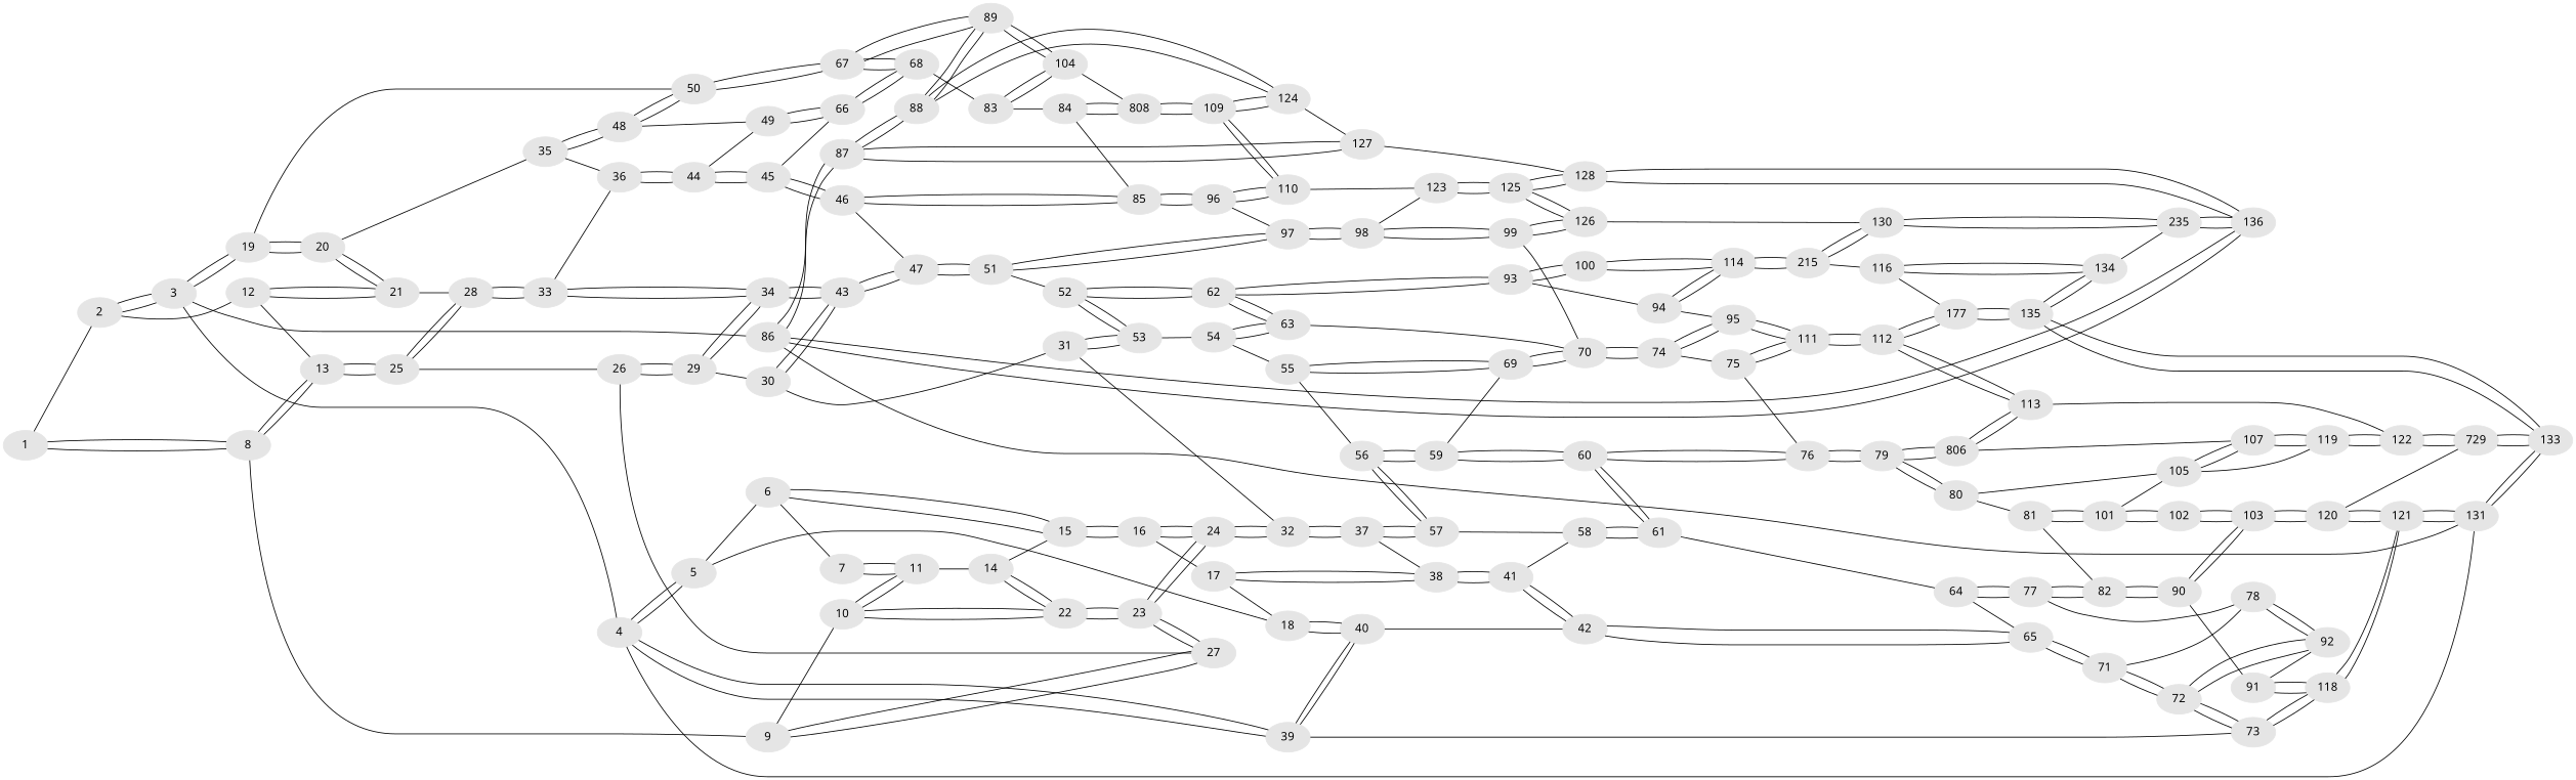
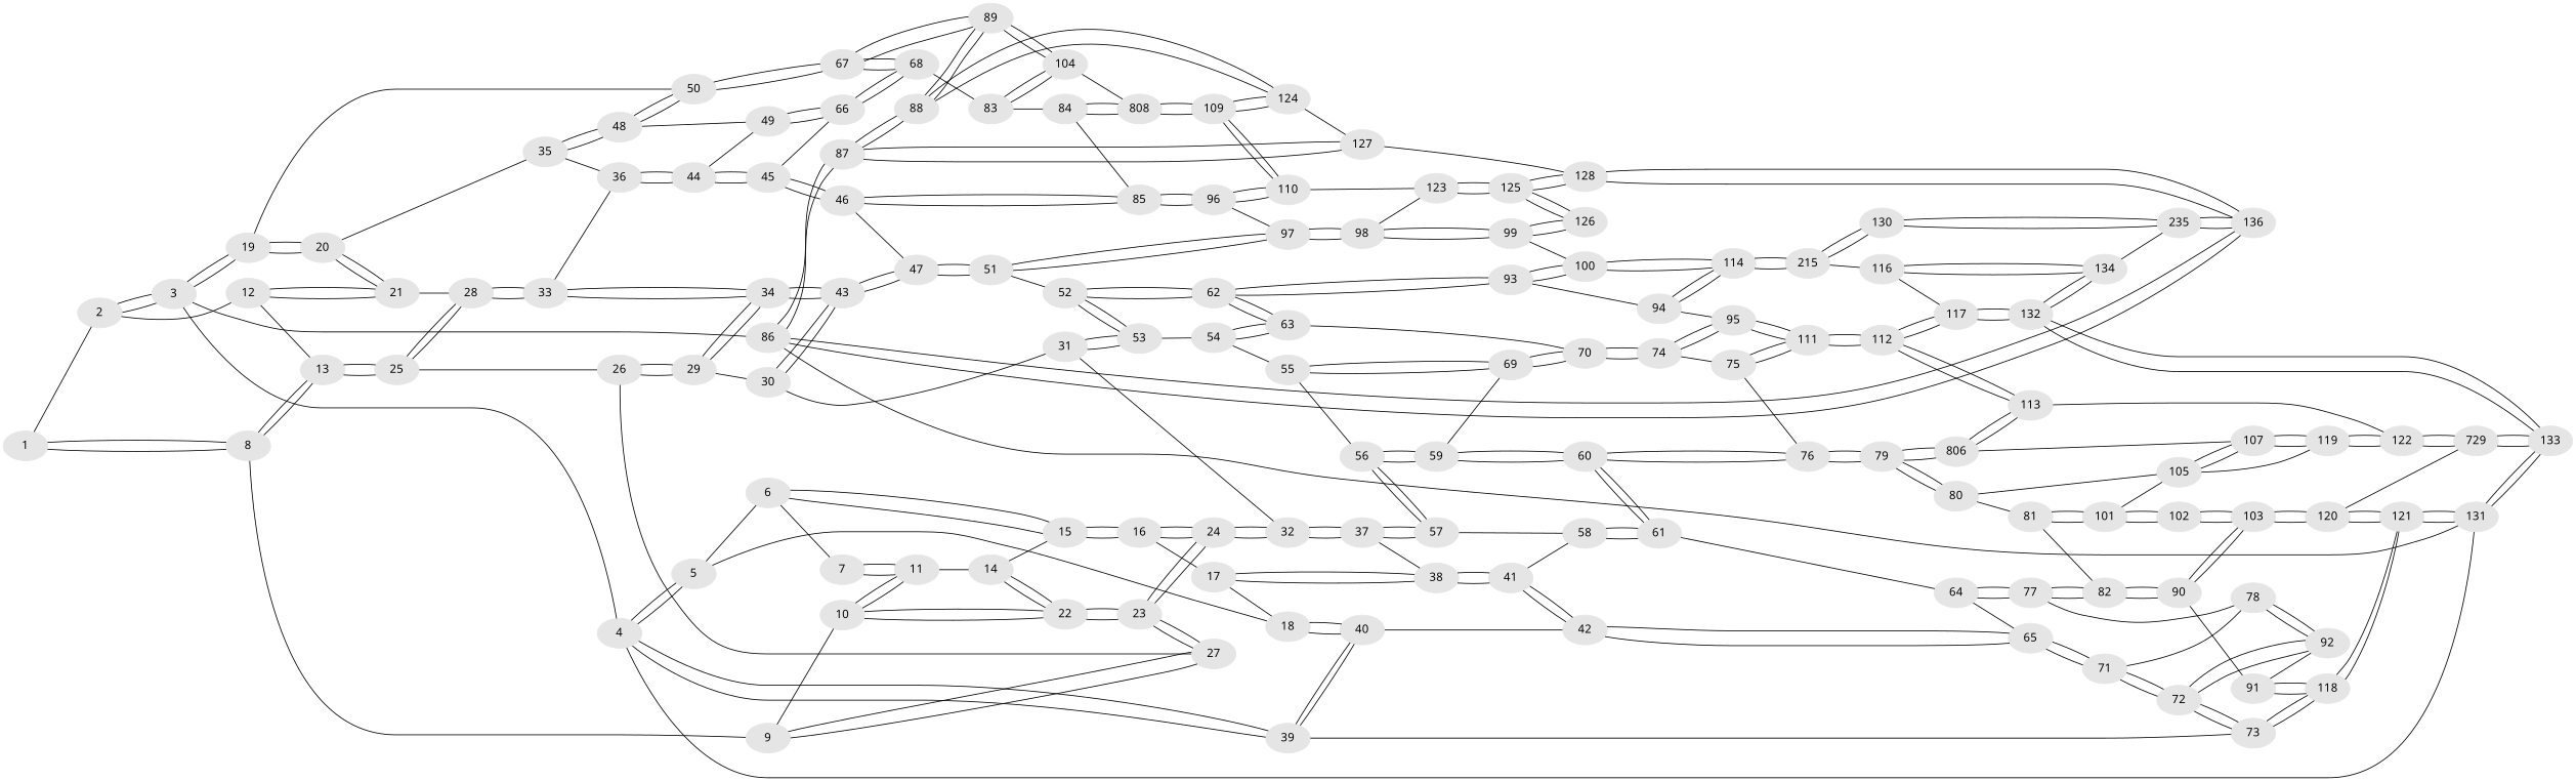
  graph {
    fontname="Noto Sans"
    rankdir=LR
    node [color=gray90 fontname="Noto Sans" style=filled]
    edge [fontname="Noto Sans"]
    1
    2
    8
    3
    12
    9
    13
    4
    19
    86
    21
    5
    39
    131
    20
    50
    87
    136
    6
    18
    40
    73
    133
    7
    15
    11
    16
    14
    10
    27
    25
    22
    23
    28
    26
    17
    24
    38
    32
    41
    42
    35
    67
    36
    48
    33
    37
    29
    30
    34
    31
    43
    53
    47
    54
    57
    44
    49
    45
    58
    118
    65
    61
    71
    51
    46
    66
    85
    68
    96
    52
    97
    89
    62
    98
    63
    93
    55
    56
    69
    70
    59
    60
    64
    76
    79
    77
    94
    100
    74
    78
    82
    72
    83
    104
    84
    75
    95
    92
    121
    111
    112
    80
    n104 [label=806]
    90
    81
    105
    107
    113
    101
    119
    102
    91
    103
    n115 [label=808]
    109
    110
    88
    127
    124
    128
    120
    114
    n124 [label=215]
    123
    99
    126
    125
    130
    122
    n131 [label=729]
-   117 [label=177]
-   132 [label=135]
+   117
+   132
    116
    134
    n136 [label=235]
    1 -- 2
    1 -- 8
    1 -- 8
    2 -- 3
    2 -- 3
    2 -- 12
    8 -- 9
    8 -- 13
    8 -- 13
    3 -- 4
    3 -- 19
    3 -- 19
    3 -- 86
    12 -- 13
    12 -- 21
    12 -- 21
    9 -- 10
    9 -- 27
    9 -- 27
    13 -- 25
    13 -- 25
    4 -- 5
    4 -- 5
    4 -- 39
    4 -- 39
    4 -- 131
    19 -- 20
    19 -- 20
    19 -- 50
    86 -- 131
    86 -- 87
    86 -- 87
    86 -- 136
    86 -- 136
    21 -- 28
    5 -- 6
    5 -- 18
    39 -- 40
    39 -- 40
    39 -- 73
    131 -- 133
    131 -- 133
    20 -- 21
    20 -- 21
    20 -- 35
    50 -- 67
    50 -- 67
    87 -- 88
    87 -- 88
    87 -- 127
    87 -- 127
    6 -- 7
    6 -- 15
    6 -- 15
    18 -- 40
    18 -- 40
    40 -- 42
    73 -- 118
    73 -- 118
    7 -- 11
    7 -- 11
    15 -- 16
    15 -- 16
    11 -- 14
    16 -- 17
    16 -- 24
    16 -- 24
    14 -- 15
    14 -- 22
    14 -- 22
    10 -- 11
    10 -- 11
    10 -- 22
    10 -- 22
    25 -- 28
    25 -- 28
    25 -- 26
    22 -- 23
    22 -- 23
    23 -- 27
    23 -- 27
    23 -- 24
    23 -- 24
    28 -- 33
    28 -- 33
    26 -- 27
    26 -- 29
    26 -- 29
    17 -- 18
    17 -- 38
    17 -- 38
    24 -- 32
    24 -- 32
    38 -- 41
    38 -- 41
    32 -- 37
    32 -- 37
    41 -- 42
    41 -- 42
    41 -- 58
    42 -- 65
    42 -- 65
    35 -- 36
    35 -- 48
    35 -- 48
    67 -- 68
    67 -- 68
    67 -- 89
    67 -- 89
    36 -- 44
    36 -- 44
    48 -- 50
    48 -- 50
    48 -- 49
    33 -- 36
    33 -- 34
    33 -- 34
    37 -- 38
    37 -- 57
    37 -- 57
    29 -- 30
    29 -- 34
    29 -- 34
    30 -- 31
    30 -- 43
    30 -- 43
    34 -- 43
    34 -- 43
    31 -- 32
    31 -- 53
    31 -- 53
    43 -- 47
    43 -- 47
    53 -- 54
    47 -- 51
    47 -- 51
    54 -- 63
    54 -- 63
    54 -- 55
    57 -- 58
    44 -- 49
    44 -- 45
    44 -- 45
    49 -- 66
    49 -- 66
    45 -- 46
    45 -- 46
    45 -- 66
    58 -- 61
    58 -- 61
    118 -- 121
    118 -- 121
    65 -- 71
    65 -- 71
    61 -- 64
    71 -- 78
    71 -- 72
    71 -- 72
    51 -- 52
    51 -- 97
    51 -- 97
    46 -- 47
    46 -- 85
    46 -- 85
    66 -- 68
    66 -- 68
    85 -- 96
    85 -- 96
    68 -- 83
    96 -- 97
    96 -- 110
    96 -- 110
    52 -- 53
    52 -- 53
    52 -- 62
    52 -- 62
    97 -- 98
    97 -- 98
    89 -- 104
    89 -- 104
    62 -- 63
    62 -- 63
    62 -- 93
    62 -- 93
    98 -- 123
    98 -- 99
    98 -- 99
    63 -- 70
    93 -- 94
    93 -- 100
    93 -- 100
    55 -- 56
    55 -- 69
    55 -- 69
    56 -- 57
    56 -- 57
    56 -- 59
    56 -- 59
    69 -- 70
    69 -- 70
    70 -- 74
    70 -- 74
    59 -- 69
    59 -- 60
    59 -- 60
    60 -- 61
    60 -- 61
    60 -- 76
    60 -- 76
    64 -- 65
    64 -- 77
    64 -- 77
    76 -- 79
    76 -- 79
    79 -- 80
    79 -- 80
    79 -- n104
    79 -- n104
    77 -- 78
    77 -- 82
    77 -- 82
    94 -- 95
    94 -- 114
    94 -- 114
    100 -- 114
    100 -- 114
    74 -- 75
    74 -- 95
    74 -- 95
    78 -- 92
    78 -- 92
    82 -- 90
    82 -- 90
    72 -- 73
    72 -- 73
    72 -- 92
    72 -- 92
    83 -- 104
    83 -- 104
    83 -- 84
    104 -- n115
    84 -- 85
    84 -- n115
    84 -- n115
    75 -- 76
    75 -- 111
    75 -- 111
    95 -- 111
    95 -- 111
    121 -- 131
    121 -- 131
    111 -- 112
    111 -- 112
    112 -- 113
    112 -- 113
    112 -- 117
    112 -- 117
    80 -- 81
    80 -- 105
    n104 -- 107
    n104 -- 113
    n104 -- 113
    90 -- 91
    90 -- 103
    90 -- 103
    81 -- 82
    81 -- 101
    81 -- 101
    105 -- 107
    105 -- 107
    105 -- 119
    107 -- 119
    107 -- 119
    113 -- 122
    101 -- 105
    101 -- 102
    101 -- 102
    119 -- 122
    119 -- 122
    102 -- 103
    102 -- 103
    91 -- 118
    91 -- 118
    91 -- 92
    103 -- 120
    103 -- 120
    n115 -- 109
    n115 -- 109
    109 -- 110
    109 -- 110
    109 -- 124
    109 -- 124
    110 -- 123
    88 -- 89
    88 -- 89
    88 -- 124
    88 -- 124
    127 -- 128
    124 -- 127
    128 -- 136
    128 -- 136
    120 -- 121
    120 -- 121
    120 -- n131
    114 -- n124
    114 -- n124
    n124 -- 130
    n124 -- 130
    n124 -- 116
    123 -- 125
    123 -- 125
-   99 -- 70
+   99 -- 100
    99 -- 126
    99 -- 126
-   126 -- 130
    125 -- 128
    125 -- 128
    125 -- 126
    125 -- 126
    130 -- n136
    130 -- n136
    122 -- n131
    122 -- n131
    n131 -- 133
    n131 -- 133
    117 -- 132
    117 -- 132
    132 -- 133
    132 -- 133
    132 -- 134
    132 -- 134
    116 -- 117
    116 -- 134
    116 -- 134
    134 -- n136
    n136 -- 136
    n136 -- 136
  }
